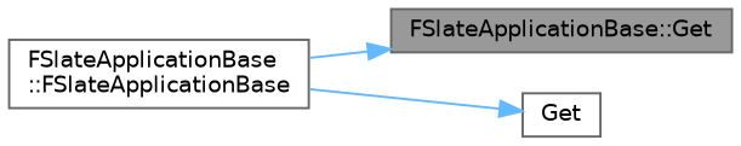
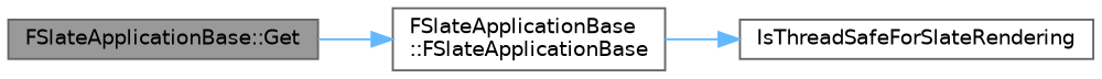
  digraph {
    rankdir=LR
    node [color=grey40 fillcolor=white fontname=Helvetica fontsize=10 shape=box style=filled]
    edge [color=steelblue1 fontname=Helvetica fontsize=10 labelfontname=Helvetica labelfontsize=10 style=solid]
    n1 [color=gray40 fillcolor=grey60 fontcolor=black height=0.2 label="FSlateApplicationBase::Get" width=0.4]
    n2 [height=0.2 label="FSlateApplicationBase\l::FSlateApplicationBase" width=0.4]
-   n3 [height=0.2 label=Get width=0.4]
-   n2 -> n1
+   n3 [height=0.2 label=IsThreadSafeForSlateRendering width=0.4]
+   n1 -> n2
    n2 -> n3
  }
